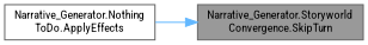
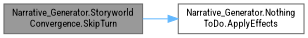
  digraph {
    rankdir=LR
    fontname="Roboto Condensed"
    node [fontname="Roboto Condensed" fontsize=10 shape=box style=filled]
    n1 [color=gray40 fillcolor=grey60 fontcolor=black height=0.2 label="Narrative_Generator.Storyworld\lConvergence.SkipTurn" width=0.4]
    n2 [color=grey40 fillcolor=white height=0.2 label="Narrative_Generator.Nothing\lToDo.ApplyEffects" width=0.4]
-   n2 -> n1 [color=steelblue1 fontname="Roboto Condensed" fontsize=10 labelfontname=Helvetica labelfontsize=10 style=solid]
+   n1 -> n2 [color=steelblue1 fontname="Roboto Condensed" fontsize=10 labelfontname=Helvetica labelfontsize=10 style=solid]
  }
